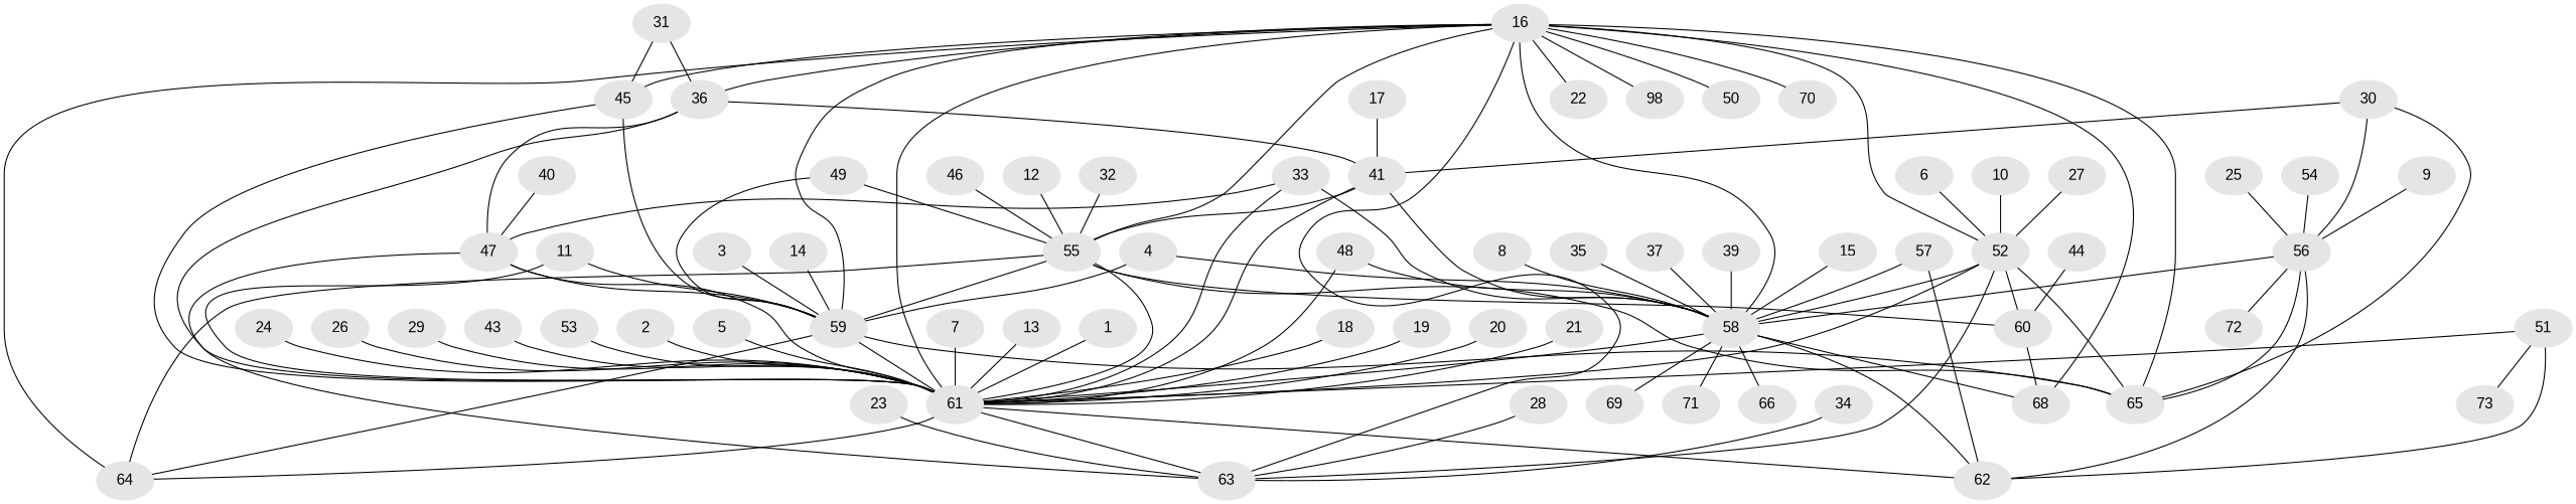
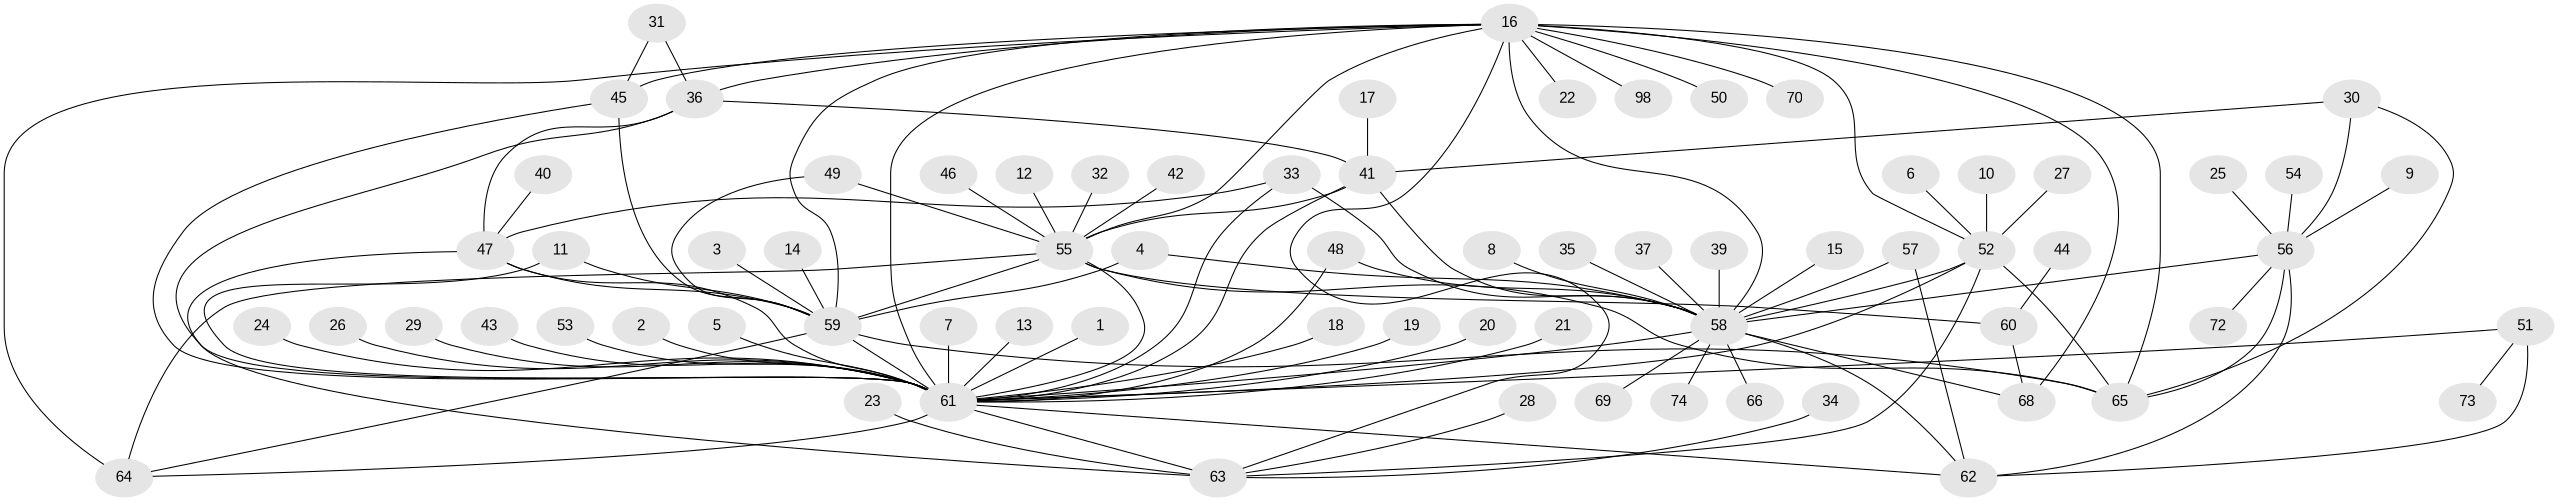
  graph {
    fontname="Liberation Sans"
    node [color=gray90 fontname="Liberation Sans" style=filled]
    edge [fontname="Liberation Sans" weight=1.0]
    1
    61
    63
    64
    62
    2
    3
    59
    65
    4
    58
    68
    66
    69
-   71
+   71 [label=74]
    5
    6
    52
    60
    7
    8
    9
    56
    72
    10
    11
    12
    55
    13
    14
    15
    16
    22
    36
    n35 [label=98]
    45
    50
    70
    41
    47
    17
    18
    19
    20
    21
    23
    24
    25
    26
    27
    28
    29
    30
    31
    32
    33
    34
    35
    37
    39
    40
+   42
    43
    44
    46
    48
    49
    51
    73
    53
    54
    57
    1 -- 61
    61 -- 63 [weight=2.0]
    61 -- 64
    61 -- 62
    2 -- 61
    3 -- 59
    59 -- 61 [weight=3.0]
    59 -- 64 [weight=2.0]
    59 -- 65
    4 -- 59
    4 -- 58
    58 -- 61
    58 -- 62
    58 -- 68
    58 -- 66
    58 -- 69
    58 -- 71
    5 -- 61
    6 -- 52
    52 -- 61
    52 -- 63
    52 -- 65
    52 -- 58
-   52 -- 60 [weight=2.0]
    60 -- 68
    7 -- 61
    8 -- 58
    9 -- 56
    56 -- 62
    56 -- 65
    56 -- 58
    56 -- 72
    10 -- 52
    11 -- 61
    11 -- 59
    12 -- 55
    55 -- 61
    55 -- 64
    55 -- 59
    55 -- 65 [weight=2.0]
    55 -- 60
    13 -- 61
    14 -- 59
    15 -- 58
    16 -- 61 [weight=2.0]
    16 -- 63
    16 -- 64
    16 -- 59
    16 -- 65
    16 -- 58 [weight=2.0]
    16 -- 68
    16 -- 52
    16 -- 55
    16 -- 22
    16 -- 36
    16 -- n35
    16 -- 45
    16 -- 50
    16 -- 70
    36 -- 61
    36 -- 41
    36 -- 47
    45 -- 61
    45 -- 59
    41 -- 61
    41 -- 58
    41 -- 55
    47 -- 61
    47 -- 63
    47 -- 59
    17 -- 41
    18 -- 61
    19 -- 61
    20 -- 61
    21 -- 61
    23 -- 63
    24 -- 61
    25 -- 56
    26 -- 61
    27 -- 52
    28 -- 63
    29 -- 61
    30 -- 65
    30 -- 56
    30 -- 41
    31 -- 36
    31 -- 45
    32 -- 55
    33 -- 61
    33 -- 58
    33 -- 47
    34 -- 63
    35 -- 58
    37 -- 58
    39 -- 58
    40 -- 47
+   42 -- 55
    43 -- 61
    44 -- 60
    46 -- 55
    48 -- 61
    48 -- 58
    49 -- 59
    49 -- 55
    51 -- 61
    51 -- 62
    51 -- 73
    53 -- 61
    54 -- 56
    57 -- 62
    57 -- 58
  }
